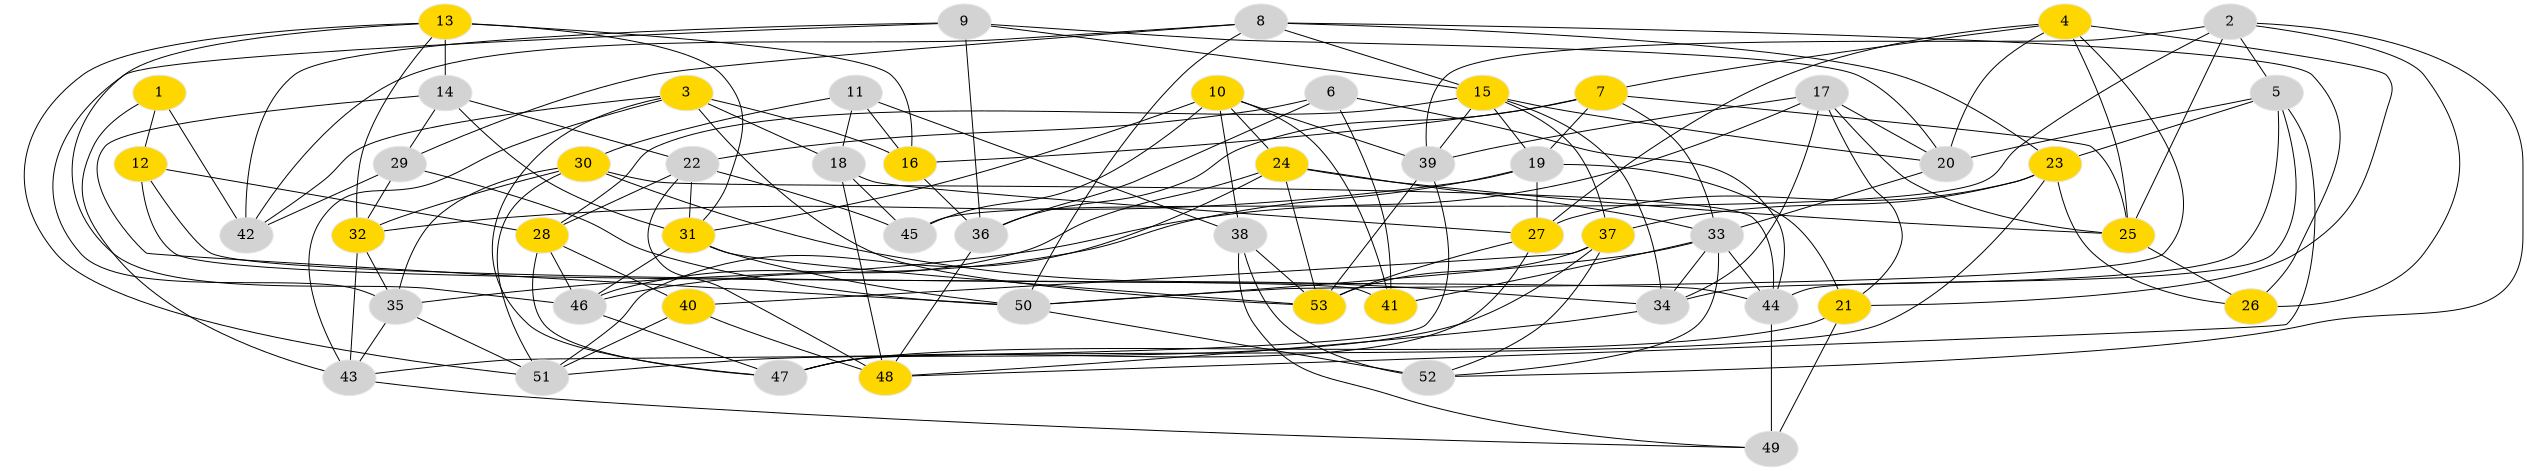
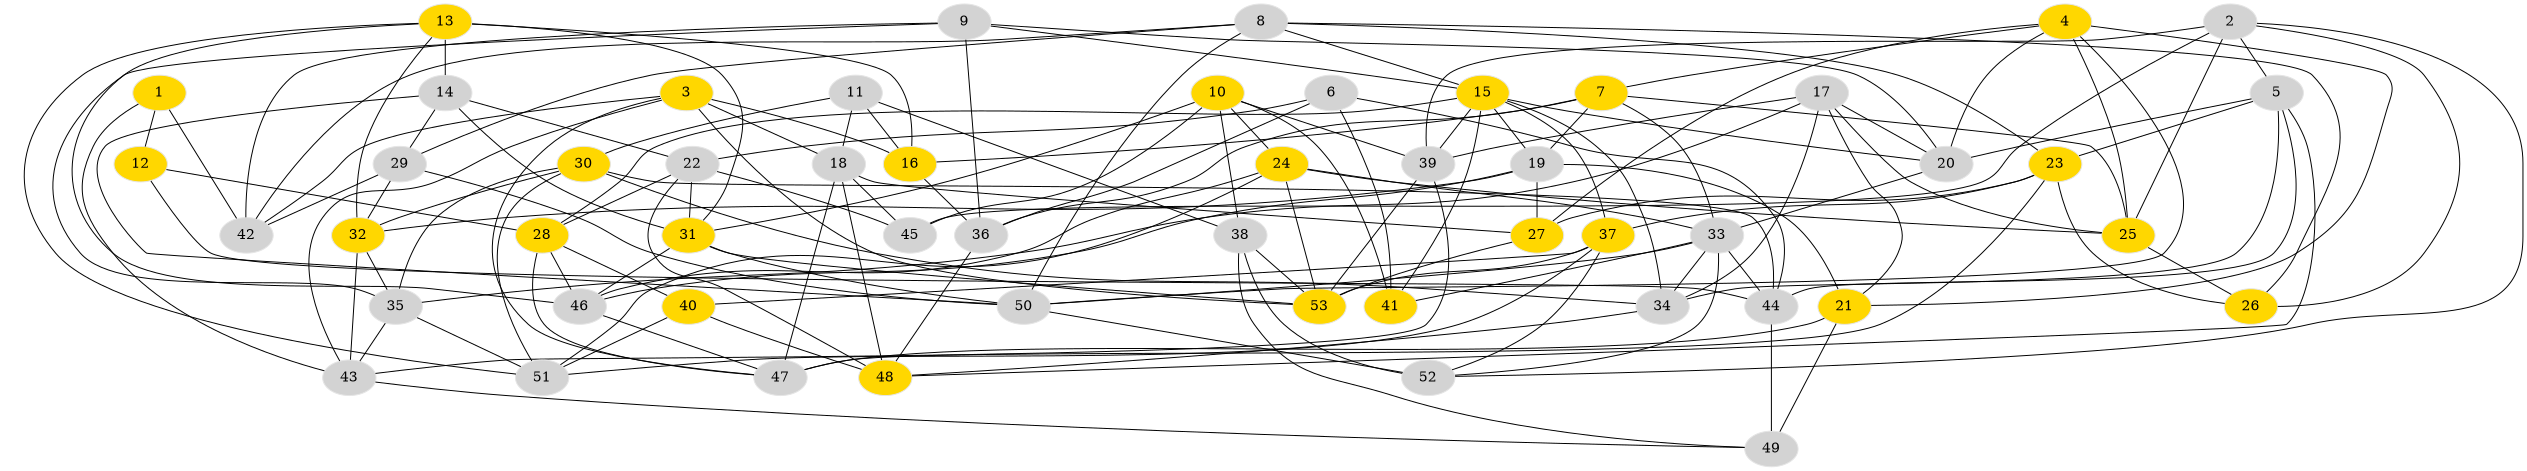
  graph {
    node [color=gray90 fillcolor=lightgrey style=filled]
    edge [weight=1.0]
    1 [fillcolor=gold]
    12 [fillcolor=gold]
    42
    43
    44
    41 [fillcolor=gold]
    28 [fillcolor=gold]
    49
    2
    5
    25 [fillcolor=gold]
    26 [fillcolor=gold]
    39
    45
    52
    20
    23 [fillcolor=gold]
    34
    48 [fillcolor=gold]
    53 [fillcolor=gold]
    3 [fillcolor=gold]
    16 [fillcolor=gold]
    18
    47
    36
    27 [fillcolor=gold]
    4 [fillcolor=gold]
    7 [fillcolor=gold]
    21 [fillcolor=gold]
    50
    19
    33
    37 [fillcolor=gold]
    6
    22
    31 [fillcolor=gold]
    32 [fillcolor=gold]
    46
    8
    15 [fillcolor=gold]
    29
    9
    35
    51
    10 [fillcolor=gold]
    24 [fillcolor=gold]
    38
    11
    30 [fillcolor=gold]
    40 [fillcolor=gold]
    13 [fillcolor=gold]
    14
    17
    1 -- 12
    1 -- 42 [weight=2.0]
    1 -- 43
    12 -- 44
-   12 -- 41 [weight=2.0]
+   15 -- 41 [weight=2.0]
    12 -- 28
    43 -- 49
    44 -- 49
    28 -- 47
    28 -- 46
    28 -- 40
    2 -- 5
    2 -- 25
    2 -- 26
    2 -- 39
    2 -- 45
    2 -- 52
    5 -- 44
    5 -- 20
    5 -- 23
    5 -- 34
    5 -- 48
    25 -- 26
    39 -- 43
    39 -- 53
    20 -- 33
    23 -- 26
    23 -- 47
    23 -- 27
    23 -- 37
    34 -- 48
    3 -- 42
    3 -- 43
    3 -- 53
    3 -- 16
    3 -- 18
    3 -- 47
    16 -- 36
    18 -- 45
    18 -- 48
-   27 -- 47
+   18 -- 47
    18 -- 27
    36 -- 48
    27 -- 53 [weight=2.0]
    4 -- 25
    4 -- 20
    4 -- 27
    4 -- 7
    4 -- 21
    4 -- 50
    7 -- 25
    7 -- 16
    7 -- 36
    7 -- 19
    7 -- 33
    21 -- 49 [weight=2.0]
    21 -- 47
    50 -- 52
    19 -- 27
    19 -- 21
    19 -- 32
    19 -- 46
    33 -- 44
    33 -- 41
    33 -- 52
    33 -- 34
    33 -- 50
    37 -- 52
    37 -- 53
    37 -- 51
    37 -- 40
    6 -- 44
    6 -- 41
    6 -- 36
    6 -- 22
    22 -- 28
    22 -- 45
    22 -- 48
    22 -- 31
    31 -- 53
    31 -- 50
    31 -- 46
    32 -- 43
    32 -- 35
    46 -- 47
    8 -- 42
    8 -- 26
    8 -- 23
    8 -- 50
    8 -- 15
    8 -- 29
    15 -- 28
    15 -- 39
    15 -- 20
    15 -- 34
    15 -- 19
    15 -- 37
    29 -- 42
    29 -- 50 [weight=2.0]
    29 -- 32
    9 -- 42
    9 -- 20
    9 -- 36 [weight=2.0]
    9 -- 15
    9 -- 35
    35 -- 43
    35 -- 51
    10 -- 41
    10 -- 39
    10 -- 45
    10 -- 31
    10 -- 24
    10 -- 38
    24 -- 25
    24 -- 53
    24 -- 33
    24 -- 46
    24 -- 51
    38 -- 49
    38 -- 52 [weight=2.0]
    38 -- 53
    11 -- 16 [weight=2.0]
    11 -- 18
    11 -- 38
    11 -- 30
    30 -- 44
    30 -- 34
    30 -- 32
    30 -- 35
    30 -- 51
    40 -- 48
    40 -- 51
    13 -- 16
    13 -- 31 [weight=2.0]
    13 -- 32
    13 -- 46
    13 -- 51
    13 -- 14
    14 -- 50
    14 -- 22
    14 -- 31
    14 -- 29
    17 -- 25
    17 -- 39
    17 -- 20
    17 -- 34
    17 -- 21
    17 -- 35
  }
